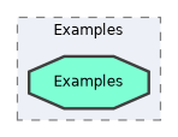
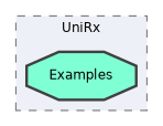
  digraph {
    compound=true
    rankdir=LR
    n1 [color=grey25 fillcolor=aquamarine fontname=Helvetica fontsize=10 label=Examples shape=octagon style="filled,bold,"]
    subgraph cluster_1 {
      bgcolor="#edf0f7"
      fontname=Helvetica
      fontsize=10
-     label=Examples
+     label=UniRx
      pencolor=grey50
      style="filled,dashed,"
      n1
    }
  }
